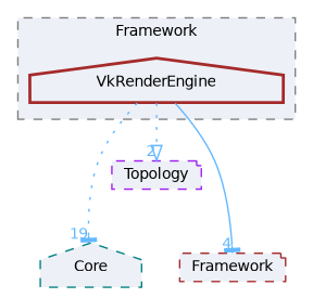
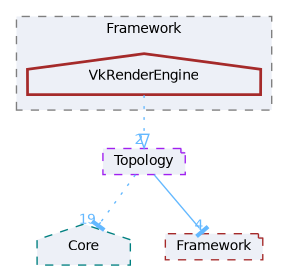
  digraph {
    compound=true
    node [color=brown fillcolor="#edf0f7" fontname=Helvetica fontsize=10 shape=house style="filled,dashed"]
    edge [arrowhead=tee color=steelblue1 fontcolor=steelblue1 fontname=Helvetica fontsize=10 labeldistance=1.5 labelfontname=Helvetica labelfontsize=10 style=dotted]
    n1 [height=0.2 label=VkRenderEngine style="filled,bold" width=0.4]
    n2 [color=teal height=0.2 label=Core width=0.4]
    n3 [color=purple height=0.2 label=Topology shape=note width=0.4]
    n4 [height=0.2 label=Framework shape=note width=0.4]
    subgraph cluster_1 {
      bgcolor="#edf0f7"
      fontname=Helvetica
      fontsize=10
      label=Framework
      pencolor=grey50
      style="filled,dashed"
      n1
    }
-   n1 -> n2 [headlabel=19]
+   n3 -> n2 [headlabel=19]
    n1 -> n3 [arrowhead=onormal headlabel=2]
-   n1 -> n4 [headlabel=4 style=solid]
+   n3 -> n4 [headlabel=4 style=solid]
  }
